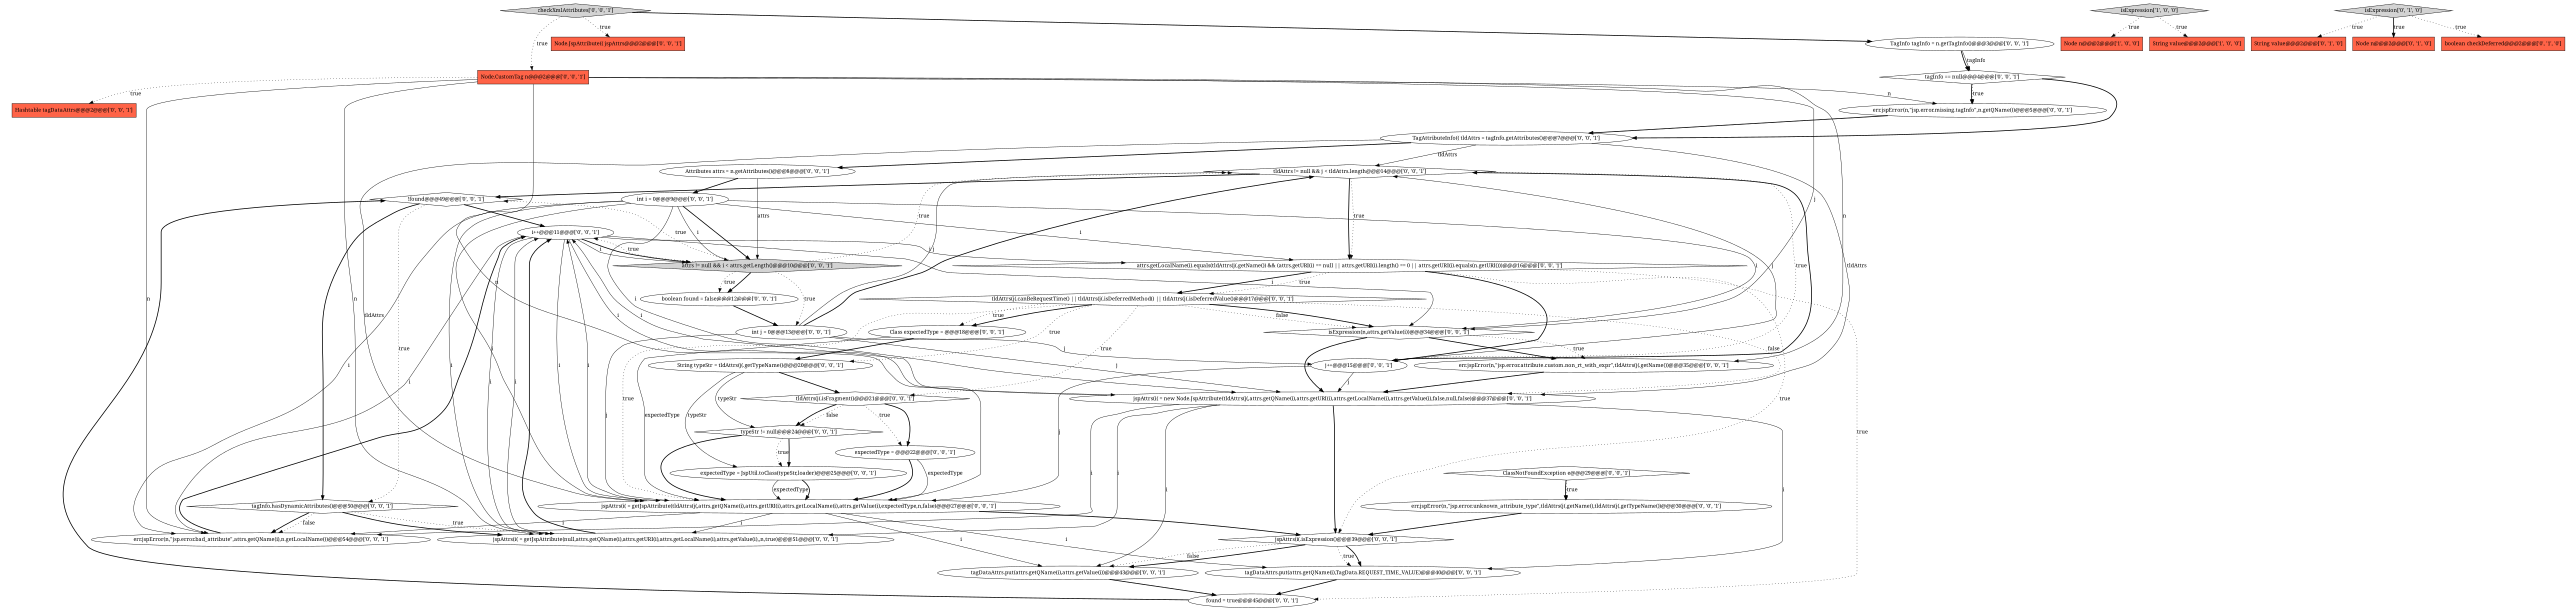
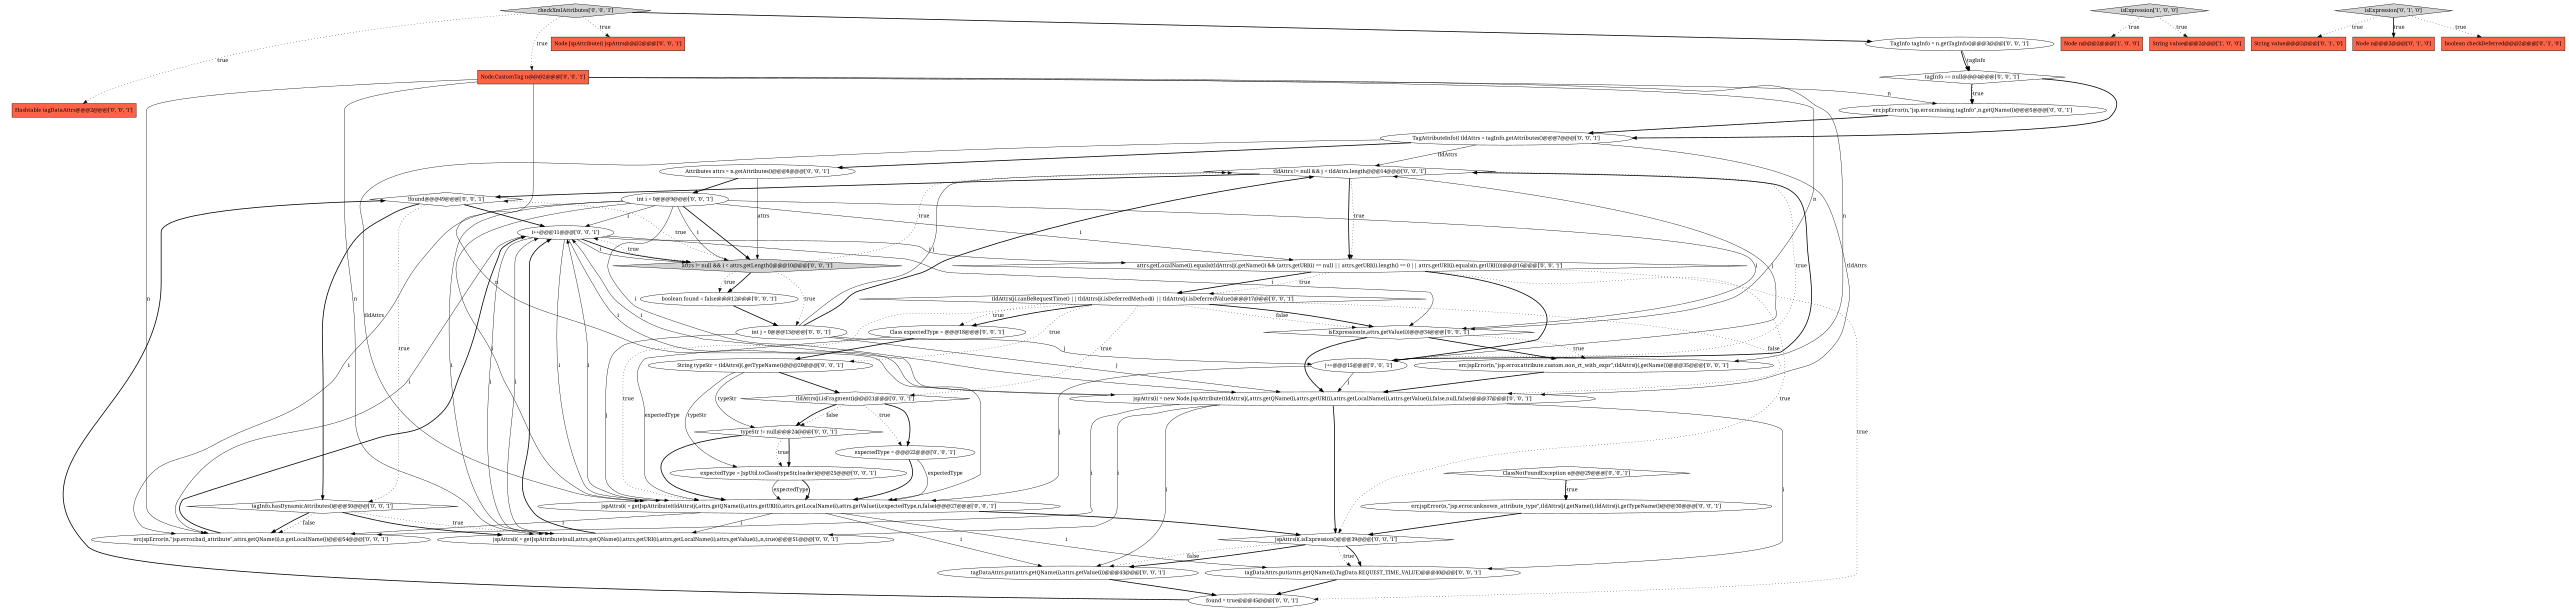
  digraph {
    fontname="Noto Serif"
    node [fillcolor=white fontname="Noto Serif" shape=ellipse style=filled]
    edge [fontname="Noto Serif" style=solid]
    n1 [fillcolor=tomato label="Hashtable tagDataAttrs@@@2@@@['0', '0', '1']" shape=box]
    n2 [fillcolor=tomato label="Node n@@@2@@@['1', '0', '0']" shape=box]
    n3 [fillcolor=tomato label="String value@@@2@@@['0', '1', '0']" shape=box]
    n4 [label="err.jspError(n,\"jsp.error.unknown_attribute_type\",tldAttrs(j(.getName(),tldAttrs(j(.getTypeName())@@@30@@@['0', '0', '1']"]
    n5 [label="jspAttrs(i(.isExpression()@@@39@@@['0', '0', '1']" shape=diamond]
    n6 [label="tagDataAttrs.put(attrs.getQName(i),attrs.getValue(i))@@@43@@@['0', '0', '1']"]
    n7 [label="tagDataAttrs.put(attrs.getQName(i),TagData.REQUEST_TIME_VALUE)@@@40@@@['0', '0', '1']"]
    n8 [label="TagAttributeInfo(( tldAttrs = tagInfo.getAttributes()@@@7@@@['0', '0', '1']"]
    n9 [label="tldAttrs != null && j < tldAttrs.length@@@14@@@['0', '0', '1']" shape=diamond]
    n10 [label="Attributes attrs = n.getAttributes()@@@8@@@['0', '0', '1']"]
    n11 [label="jspAttrs(i( = getJspAttribute(tldAttrs(j(,attrs.getQName(i),attrs.getURI(i),attrs.getLocalName(i),attrs.getValue(i),expectedType,n,false)@@@27@@@['0', '0', '1']"]
    n12 [label="jspAttrs(i( = new Node.JspAttribute(tldAttrs(j(,attrs.getQName(i),attrs.getURI(i),attrs.getLocalName(i),attrs.getValue(i),false,null,false)@@@37@@@['0', '0', '1']"]
    n13 [label="!found@@@49@@@['0', '0', '1']" shape=diamond]
    n14 [label="attrs.getLocalName(i).equals(tldAttrs(j(.getName()) && (attrs.getURI(i) == null || attrs.getURI(i).length() == 0 || attrs.getURI(i).equals(n.getURI()))@@@16@@@['0', '0', '1']" shape=diamond]
    n15 [label="j++@@@15@@@['0', '0', '1']"]
    n16 [fillcolor=lightgray label="attrs != null && i < attrs.getLength()@@@10@@@['0', '0', '1']" shape=diamond]
    n17 [label="int i = 0@@@9@@@['0', '0', '1']"]
    n18 [label="err.jspError(n,\"jsp.error.bad_attribute\",attrs.getQName(i),n.getLocalName())@@@54@@@['0', '0', '1']"]
    n19 [label="i++@@@11@@@['0', '0', '1']"]
    n20 [label="jspAttrs(i( = getJspAttribute(null,attrs.getQName(i),attrs.getURI(i),attrs.getLocalName(i),attrs.getValue(i),,n,true)@@@51@@@['0', '0', '1']"]
    n21 [label="isExpression(n,attrs.getValue(i))@@@34@@@['0', '0', '1']" shape=diamond]
    n22 [fillcolor=lightgray label="checkXmlAttributes['0', '0', '1']" shape=diamond]
    n23 [label="TagInfo tagInfo = n.getTagInfo()@@@3@@@['0', '0', '1']"]
    n24 [fillcolor=tomato label="Node.JspAttribute(( jspAttrs@@@2@@@['0', '0', '1']" shape=box]
    n25 [fillcolor=tomato label="Node.CustomTag n@@@2@@@['0', '0', '1']" shape=box]
    n26 [label="tagInfo == null@@@4@@@['0', '0', '1']" shape=diamond]
    n27 [label="err.jspError(n,\"jsp.error.attribute.custom.non_rt_with_expr\",tldAttrs(j(.getName())@@@35@@@['0', '0', '1']"]
    n28 [label="err.jspError(n,\"jsp.error.missing.tagInfo\",n.getQName())@@@5@@@['0', '0', '1']"]
    n29 [fillcolor=lightgray label="isExpression['0', '1', '0']" shape=diamond]
    n30 [fillcolor=tomato label="Node n@@@2@@@['0', '1', '0']" shape=box]
    n31 [fillcolor=tomato label="boolean checkDeferred@@@2@@@['0', '1', '0']" shape=box]
    n32 [label="tagInfo.hasDynamicAttributes()@@@50@@@['0', '0', '1']" shape=diamond]
    n33 [label="tldAttrs(j(.canBeRequestTime() || tldAttrs(j(.isDeferredMethod() || tldAttrs(j(.isDeferredValue()@@@17@@@['0', '0', '1']" shape=diamond]
    n34 [label="found = true@@@45@@@['0', '0', '1']"]
    n35 [label="boolean found = false@@@12@@@['0', '0', '1']"]
    n36 [label="int j = 0@@@13@@@['0', '0', '1']"]
    n37 [label="Class expectedType = @@@18@@@['0', '0', '1']"]
    n38 [label="tldAttrs(j(.isFragment()@@@21@@@['0', '0', '1']" shape=diamond]
    n39 [label="String typeStr = tldAttrs(j(.getTypeName()@@@20@@@['0', '0', '1']"]
    n40 [label="expectedType = @@@22@@@['0', '0', '1']"]
    n41 [label="typeStr != null@@@24@@@['0', '0', '1']" shape=diamond]
    n42 [label="expectedType = JspUtil.toClass(typeStr,loader)@@@25@@@['0', '0', '1']"]
    n43 [fillcolor=lightgray label="isExpression['1', '0', '0']" shape=diamond]
    n44 [fillcolor=tomato label="String value@@@2@@@['1', '0', '0']" shape=box]
    n45 [label="ClassNotFoundException e@@@29@@@['0', '0', '1']" shape=diamond]
    n4 -> n5 [style=bold]
    n5 -> n6 [style=bold]
    n5 -> n6 [label=false style=dotted]
    n5 -> n7 [label=true style=dotted]
    n5 -> n7 [style=bold]
    n6 -> n34 [style=bold]
    n7 -> n34 [style=bold]
    n8 -> n9 [label=tldAttrs]
    n8 -> n10 [style=bold]
    n8 -> n11 [label=tldAttrs]
    n8 -> n12 [label=tldAttrs]
    n9 -> n13 [style=bold]
    n9 -> n14 [style=bold]
    n9 -> n14 [label=true style=dotted]
    n9 -> n15 [label=true style=dotted]
    n10 -> n16 [label=attrs]
    n10 -> n17 [style=bold]
    n11 -> n5 [style=bold]
    n11 -> n6 [label=i]
    n11 -> n7 [label=i]
    n11 -> n18 [label=i]
    n11 -> n19 [label=i]
    n11 -> n20 [label=i]
    n12 -> n5 [style=bold]
    n12 -> n6 [label=i]
    n12 -> n7 [label=i]
    n12 -> n18 [label=i]
    n12 -> n19 [label=i]
    n12 -> n20 [label=i]
    n13 -> n19 [style=bold]
    n13 -> n32 [style=bold]
    n13 -> n32 [label=true style=dotted]
    n14 -> n5 [label=true style=dotted]
    n14 -> n15 [style=bold]
    n14 -> n33 [label=true style=dotted]
    n14 -> n33 [style=bold]
    n14 -> n34 [label=true style=dotted]
    n15 -> n9 [style=bold]
    n15 -> n9 [label=j]
    n15 -> n11 [label=j]
    n15 -> n12 [label=j]
    n16 -> n9 [label=true style=dotted]
    n16 -> n13 [label=true style=dotted]
    n16 -> n19 [label=true style=dotted]
    n16 -> n35 [style=bold]
    n16 -> n35 [label=true style=dotted]
    n16 -> n36 [label=true style=dotted]
    n17 -> n11 [label=i]
    n17 -> n12 [label=i]
    n17 -> n14 [label=i]
    n17 -> n16 [label=i]
    n17 -> n16 [style=bold]
    n17 -> n18 [label=i]
+   n17 -> n19 [label=i]
    n17 -> n20 [label=i]
    n17 -> n21 [label=i]
    n18 -> n19 [style=bold]
    n19 -> n11 [label=i]
    n19 -> n12 [label=i]
    n19 -> n14 [label=i]
    n19 -> n16 [style=bold]
    n19 -> n16 [label=i]
    n19 -> n18 [label=i]
    n19 -> n20 [label=i]
    n19 -> n21 [label=i]
    n20 -> n19 [label=i]
    n20 -> n19 [style=bold]
    n21 -> n12 [style=bold]
    n21 -> n27 [label=true style=dotted]
    n21 -> n27 [style=bold]
-   n25 -> n1 [label=true style=dotted]
+   n22 -> n1 [label=true style=dotted]
    n22 -> n23 [style=bold]
    n22 -> n24 [label=true style=dotted]
    n22 -> n25 [label=true style=dotted]
    n23 -> n26 [style=bold]
    n23 -> n26 [label=tagInfo]
    n25 -> n11 [label=n]
    n25 -> n18 [label=n]
    n25 -> n20 [label=n]
-   n25 -> n21 [label=j]
+   n25 -> n21 [label=n]
    n25 -> n27 [label=n]
    n25 -> n28 [label=n]
    n26 -> n8 [style=bold]
    n26 -> n28 [label=true style=dotted]
    n26 -> n28 [style=bold]
    n27 -> n12 [style=bold]
    n28 -> n8 [style=bold]
    n29 -> n3 [label=true style=dotted]
    n29 -> n30 [label=true style=bold]
    n29 -> n31 [label=true style=dotted]
    n32 -> n18 [style=bold]
    n32 -> n18 [label=false style=dotted]
    n32 -> n20 [label=true style=dotted]
    n32 -> n20 [style=bold]
    n33 -> n11 [label=true style=dotted]
    n33 -> n12 [label=false style=dotted]
    n33 -> n21 [style=bold]
    n33 -> n21 [label=false style=dotted]
    n33 -> n37 [style=bold]
    n33 -> n37 [label=true style=dotted]
    n33 -> n38 [label=true style=dotted]
    n33 -> n39 [label=true style=dotted]
    n34 -> n13 [style=bold]
    n35 -> n36 [style=bold]
    n36 -> n9 [label=j]
    n36 -> n9 [style=bold]
    n36 -> n11 [label=j]
    n36 -> n12 [label=j]
    n36 -> n15 [label=j]
    n37 -> n11 [label=expectedType]
    n37 -> n39 [style=bold]
    n38 -> n40 [style=bold]
    n38 -> n40 [label=true style=dotted]
    n38 -> n41 [label=false style=dotted]
    n38 -> n41 [style=bold]
    n39 -> n38 [style=bold]
    n39 -> n41 [label=typeStr]
    n39 -> n42 [label=typeStr]
    n40 -> n11 [label=expectedType]
    n40 -> n11 [style=bold]
    n41 -> n11 [style=bold]
    n41 -> n42 [label=true style=dotted]
    n41 -> n42 [style=bold]
    n42 -> n11 [label=expectedType]
    n42 -> n11 [style=bold]
    n43 -> n2 [label=true style=dotted]
    n43 -> n44 [label=true style=dotted]
    n45 -> n4 [label=true style=dotted]
    n45 -> n4 [style=bold]
  }
